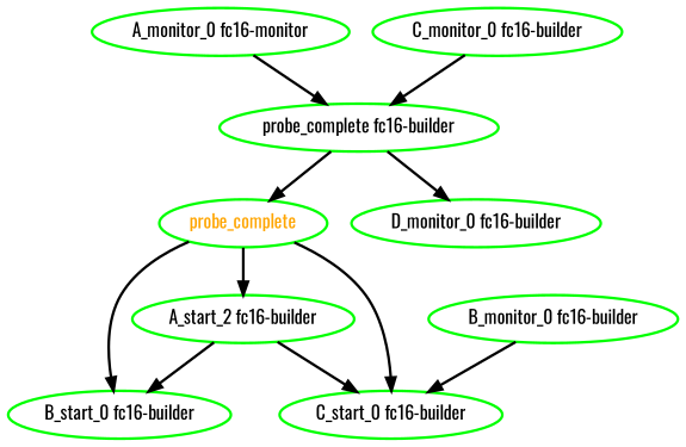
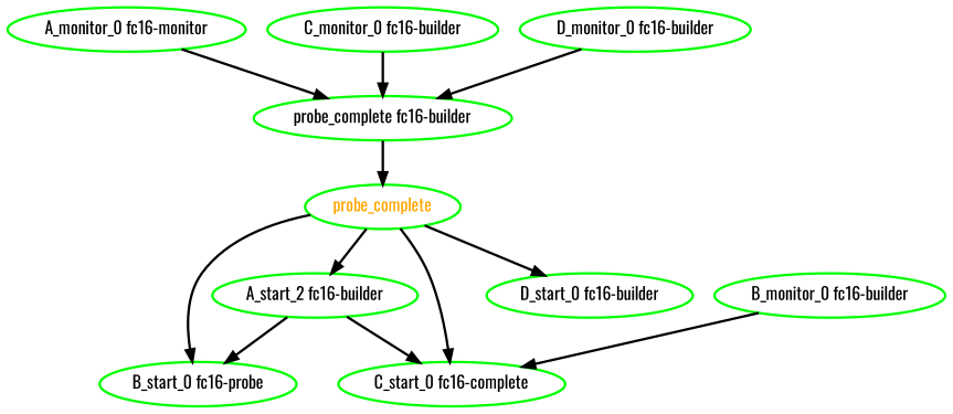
  digraph {
    fontname=Oswald
    node [color=green fontcolor=black fontname=Oswald style=bold]
    edge [fontname=Oswald style=bold]
    n1 [label="A_monitor_0 fc16-monitor"]
    "probe_complete fc16-builder"
    probe_complete [fontcolor=orange]
    n4 [label="A_start_2 fc16-builder"]
-   "B_start_0 fc16-builder"
-   "C_start_0 fc16-builder"
+   "B_start_0 fc16-builder" [label="B_start_0 fc16-probe"]
+   "C_start_0 fc16-builder" [label="C_start_0 fc16-complete"]
+   "D_start_0 fc16-builder"
    "B_monitor_0 fc16-builder"
    "C_monitor_0 fc16-builder"
    "D_monitor_0 fc16-builder"
    n1 -> "probe_complete fc16-builder"
    "probe_complete fc16-builder" -> probe_complete
    probe_complete -> n4
    probe_complete -> "B_start_0 fc16-builder"
    probe_complete -> "C_start_0 fc16-builder"
+   probe_complete -> "D_start_0 fc16-builder"
    n4 -> "B_start_0 fc16-builder"
    n4 -> "C_start_0 fc16-builder"
    "B_monitor_0 fc16-builder" -> "C_start_0 fc16-builder"
    "C_monitor_0 fc16-builder" -> "probe_complete fc16-builder"
-   "probe_complete fc16-builder" -> "D_monitor_0 fc16-builder"
+   "D_monitor_0 fc16-builder" -> "probe_complete fc16-builder"
  }
